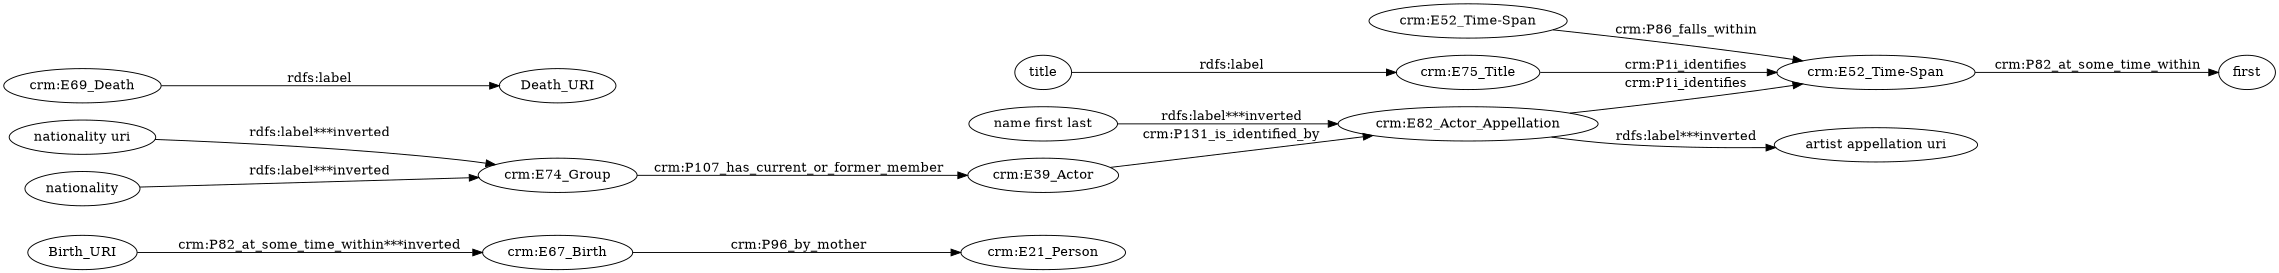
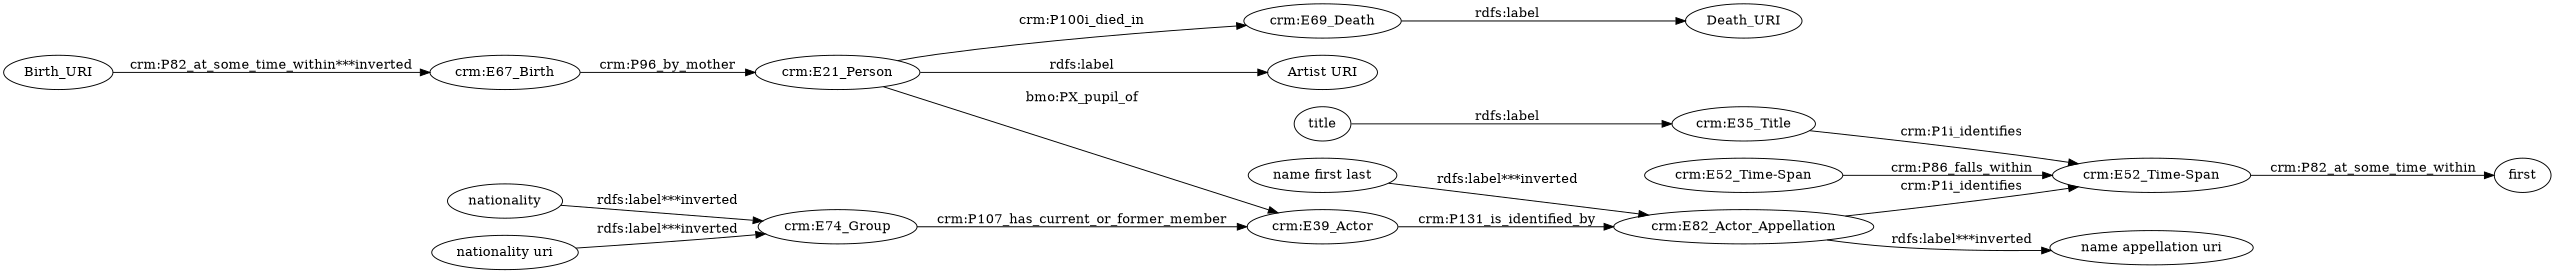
  digraph {
    rankdir=LR
    node [type=attribute_name]
    edge [type=st_property_uri weight=1]
    n1 [label=Birth_URI]
    n2 [label="crm:E67_Birth" type=class_uri]
    n3 [label="crm:E21_Person" type=class_uri]
+   n4 [label="Artist URI"]
    n5 [label="crm:E39_Actor" type=class_uri]
    n6 [label="crm:E69_Death" type=class_uri]
-   n7 [label="artist appellation uri"]
+   n7 [label="name appellation uri"]
    n8 [label="crm:E82_Actor_Appellation" type=class_uri]
    n9 [label="crm:E52_Time-Span" type=class_uri]
    n10 [label=first]
    n11 [label="crm:E52_Time-Span" type=class_uri]
    n12 [label=Death_URI]
-   n13 [label="crm:E75_Title" type=class_uri]
+   n13 [label="crm:E35_Title" type=class_uri]
    n14 [label="crm:E74_Group" type=class_uri]
    n15 [label="name first last"]
    n16 [label="nationality uri"]
    n17 [label=nationality]
    n18 [label=title]
    n1 -> n2 [label="crm:P82_at_some_time_within***inverted"]
    n2 -> n3 [label="crm:P96_by_mother" type=direct_property_uri]
+   n3 -> n4 [label="rdfs:label" weight=""]
+   n3 -> n5 [label="bmo:PX_pupil_of" type=direct_property_uri]
+   n3 -> n6 [label="crm:P100i_died_in" type=direct_property_uri]
    n5 -> n8 [label="crm:P131_is_identified_by" type=direct_property_uri]
    n6 -> n12 [label="rdfs:label" weight=""]
    n8 -> n7 [label="rdfs:label***inverted"]
    n8 -> n9 [label="crm:P1i_identifies" type=inherited weight=4]
    n9 -> n10 [label="crm:P82_at_some_time_within" weight=""]
    n11 -> n9 [label="crm:P86_falls_within" type=direct_property_uri]
    n13 -> n9 [label="crm:P1i_identifies" type=inherited weight=4]
    n14 -> n5 [label="crm:P107_has_current_or_former_member" type=direct_property_uri]
    n15 -> n8 [label="rdfs:label***inverted"]
    n16 -> n14 [label="rdfs:label***inverted"]
    n17 -> n14 [label="rdfs:label***inverted"]
    n18 -> n13 [label="rdfs:label"]
  }
